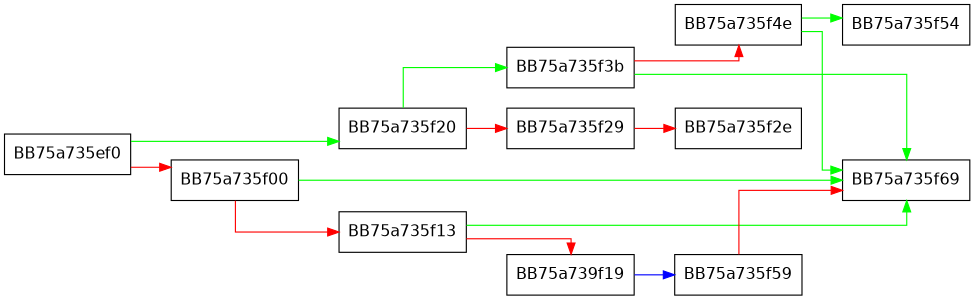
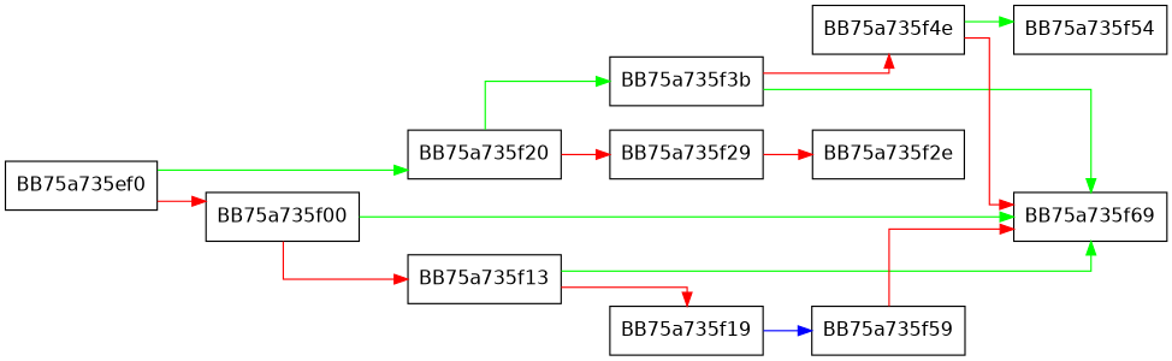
  digraph {
    fontname="DejaVu Sans"
    rankdir=LR
    splines=ortho
    node [fontname="DejaVu Sans" shape=box]
    edge [color=green fontname="DejaVu Sans"]
    BB75a735ef0
    BB75a735f20
    BB75a735f00
    BB75a735f3b
    BB75a735f29
    BB75a735f69
    BB75a735f13
    BB75a735f4e
    BB75a735f2e
-   BB75a735f19 [label=BB75a739f19]
+   BB75a735f19
    BB75a735f59
    BB75a735f54
    BB75a735ef0 -> BB75a735f20
    BB75a735ef0 -> BB75a735f00 [color=red]
    BB75a735f20 -> BB75a735f3b
    BB75a735f20 -> BB75a735f29 [color=red]
    BB75a735f00 -> BB75a735f69
    BB75a735f00 -> BB75a735f13 [color=red]
    BB75a735f3b -> BB75a735f69
    BB75a735f3b -> BB75a735f4e [color=red]
    BB75a735f29 -> BB75a735f2e [color=red]
    BB75a735f13 -> BB75a735f69
    BB75a735f13 -> BB75a735f19 [color=red]
-   BB75a735f4e -> BB75a735f69
+   BB75a735f4e -> BB75a735f69 [color=red]
    BB75a735f4e -> BB75a735f54
    BB75a735f19 -> BB75a735f59 [color=blue]
    BB75a735f59 -> BB75a735f69 [color=red]
  }
